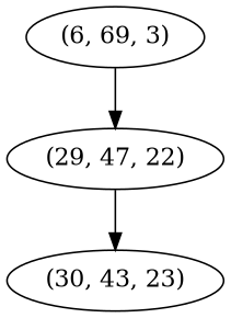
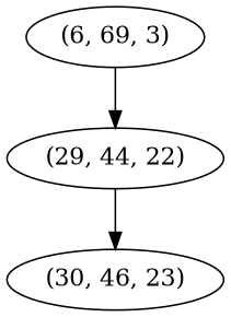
  digraph {
    n1 [label="(6, 69, 3)"]
-   "(29, 47, 22)"
-   "(30, 43, 23)"
+   "(29, 47, 22)" [label="(29, 44, 22)"]
+   "(30, 43, 23)" [label="(30, 46, 23)"]
    n1 -> "(29, 47, 22)"
    "(29, 47, 22)" -> "(30, 43, 23)"
  }
